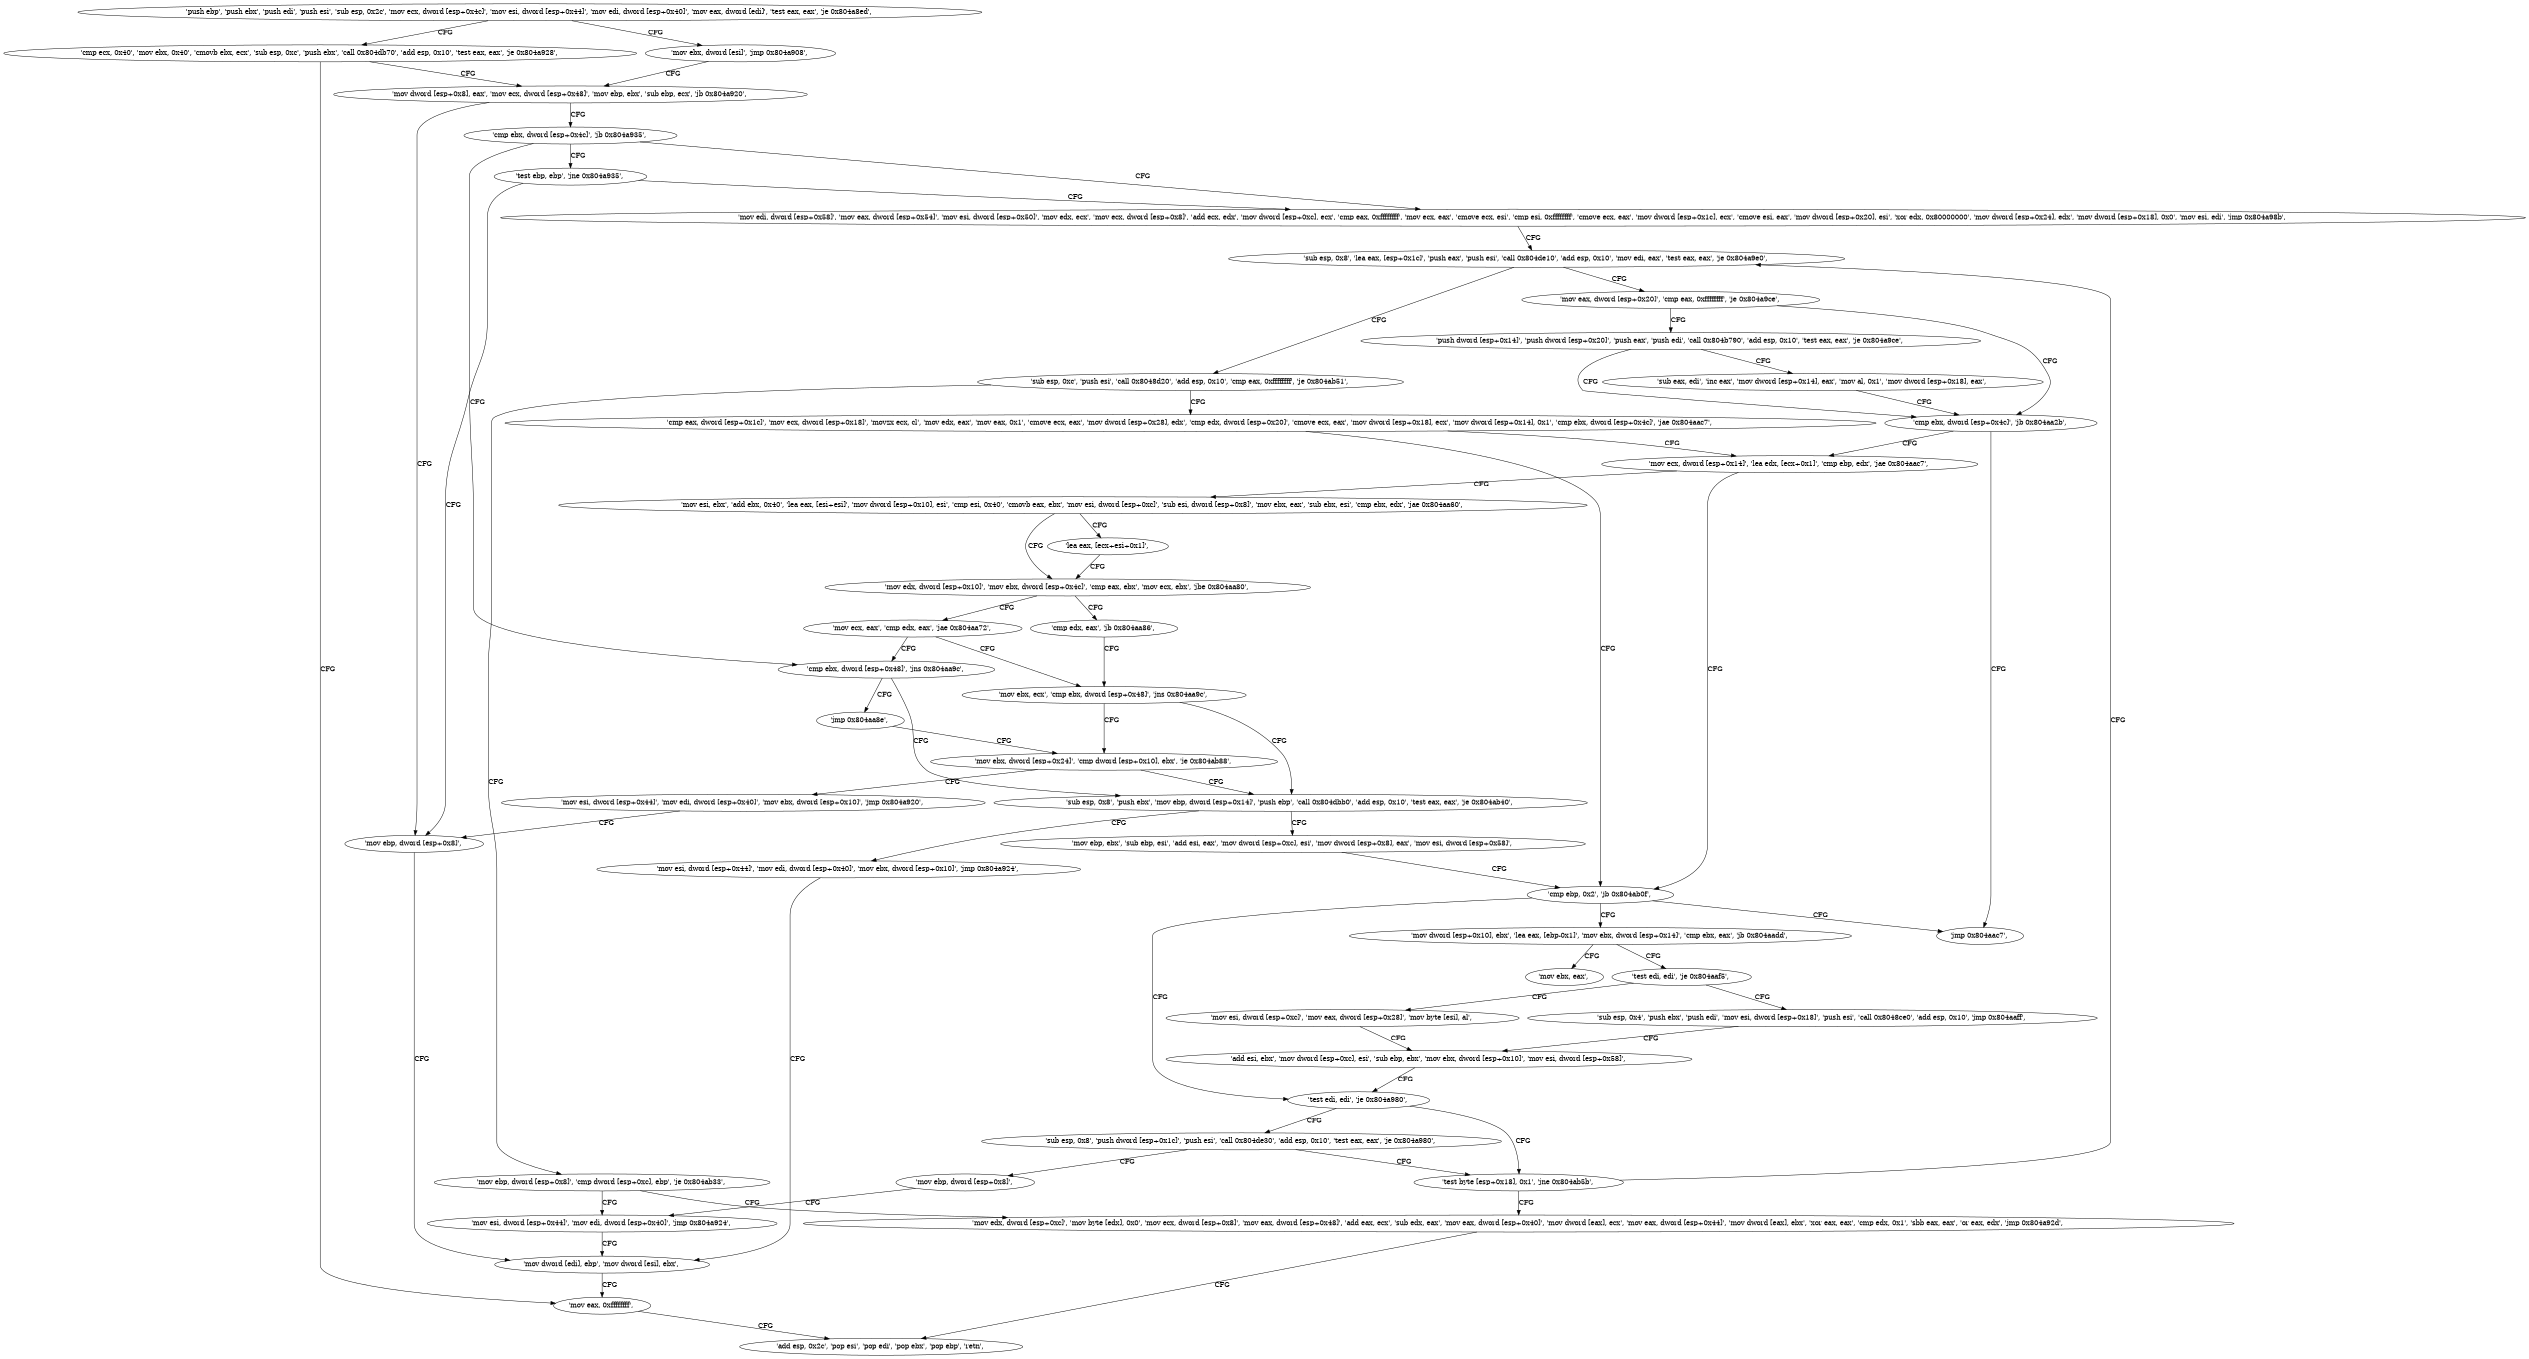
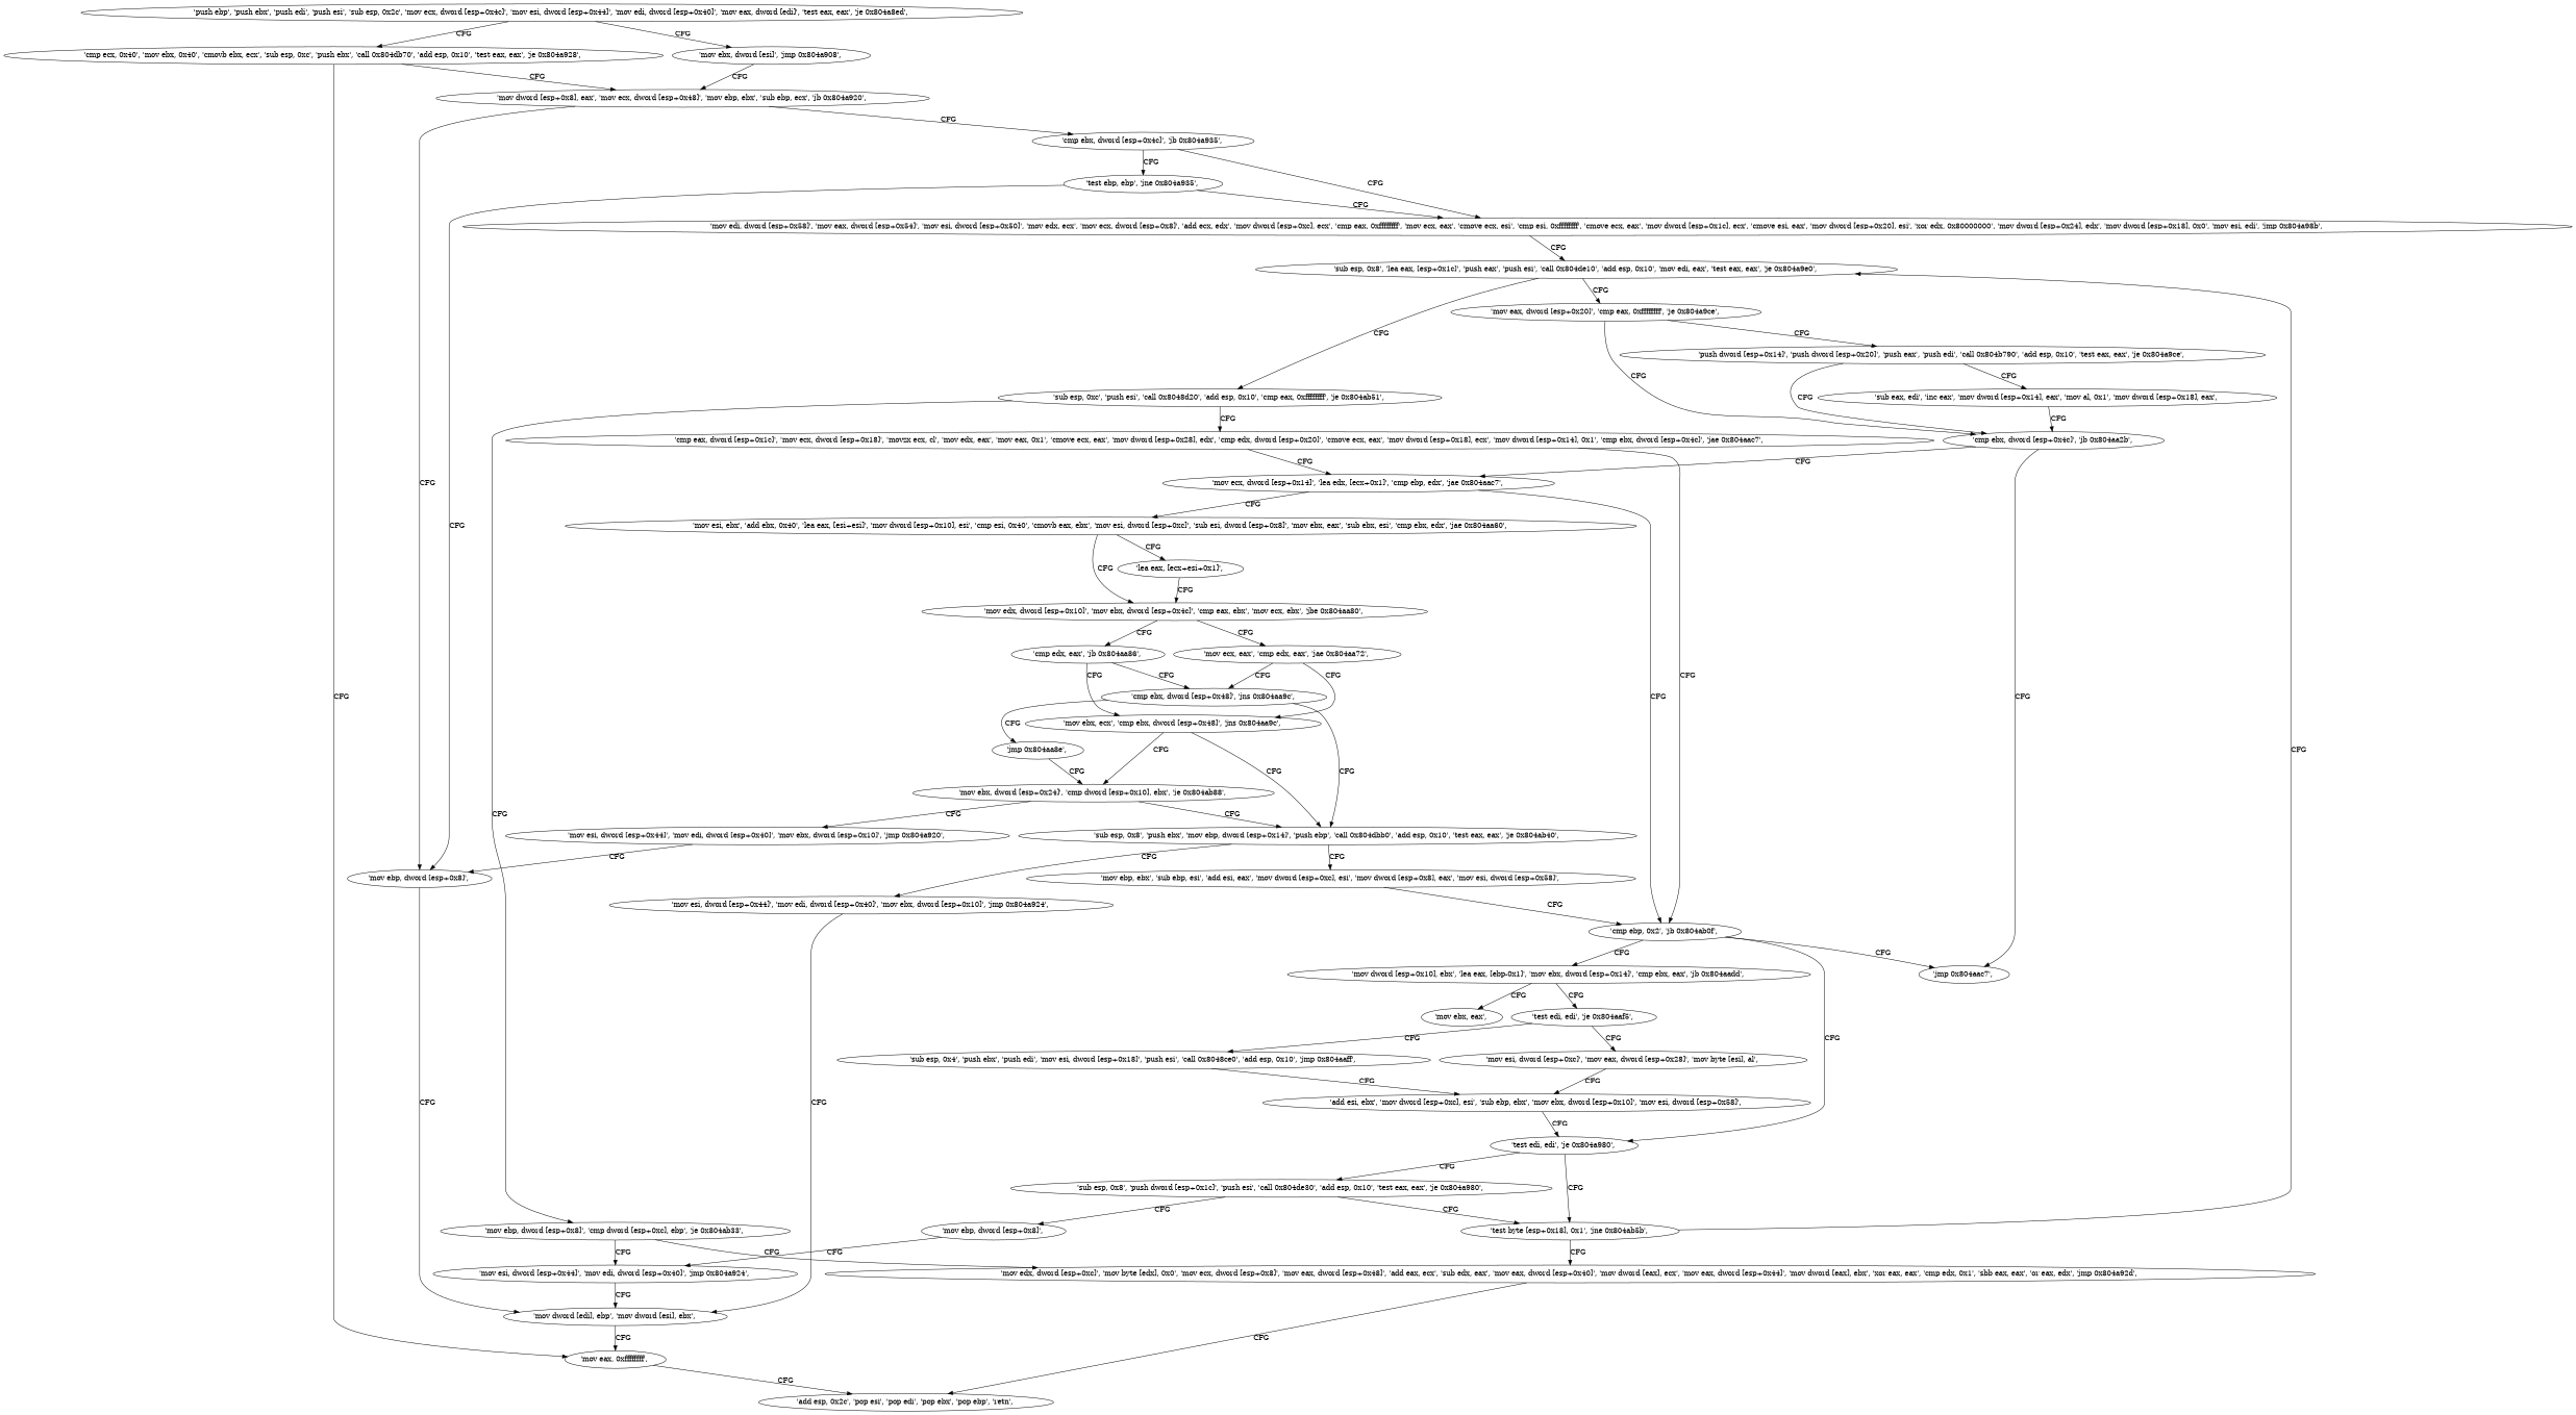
  digraph {
    n1 [label="'push ebp', 'push ebx', 'push edi', 'push esi', 'sub esp, 0x2c', 'mov ecx, dword [esp+0x4c]', 'mov esi, dword [esp+0x44]', 'mov edi, dword [esp+0x40]', 'mov eax, dword [edi]', 'test eax, eax', 'je 0x804a8ed', "]
    n2 [label="'cmp ecx, 0x40', 'mov ebx, 0x40', 'cmovb ebx, ecx', 'sub esp, 0xc', 'push ebx', 'call 0x804db70', 'add esp, 0x10', 'test eax, eax', 'je 0x804a928', "]
    n3 [label="'mov ebx, dword [esi]', 'jmp 0x804a908', "]
    n4 [label="'mov eax, 0xffffffff', "]
    n5 [label="'mov dword [esp+0x8], eax', 'mov ecx, dword [esp+0x48]', 'mov ebp, ebx', 'sub ebp, ecx', 'jb 0x804a920', "]
    n6 [label="'add esp, 0x2c', 'pop esi', 'pop edi', 'pop ebx', 'pop ebp', 'retn', "]
    n7 [label="'mov ebp, dword [esp+0x8]', "]
    n8 [label="'cmp ebx, dword [esp+0x4c]', 'jb 0x804a935', "]
    n9 [label="'mov dword [edi], ebp', 'mov dword [esi], ebx', "]
    n10 [label="'mov edi, dword [esp+0x58]', 'mov eax, dword [esp+0x54]', 'mov esi, dword [esp+0x50]', 'mov edx, ecx', 'mov ecx, dword [esp+0x8]', 'add ecx, edx', 'mov dword [esp+0xc], ecx', 'cmp eax, 0xffffffff', 'mov ecx, eax', 'cmove ecx, esi', 'cmp esi, 0xffffffff', 'cmove ecx, eax', 'mov dword [esp+0x1c], ecx', 'cmove esi, eax', 'mov dword [esp+0x20], esi', 'xor edx, 0x80000000', 'mov dword [esp+0x24], edx', 'mov dword [esp+0x18], 0x0', 'mov esi, edi', 'jmp 0x804a98b', "]
    n11 [label="'test ebp, ebp', 'jne 0x804a935', "]
    n12 [label="'sub esp, 0x8', 'lea eax, [esp+0x1c]', 'push eax', 'push esi', 'call 0x804de10', 'add esp, 0x10', 'mov edi, eax', 'test eax, eax', 'je 0x804a9e0', "]
    n13 [label="'sub esp, 0xc', 'push esi', 'call 0x8048d20', 'add esp, 0x10', 'cmp eax, 0xffffffff', 'je 0x804ab51', "]
    n14 [label="'mov eax, dword [esp+0x20]', 'cmp eax, 0xffffffff', 'je 0x804a9ce', "]
    n15 [label="'mov ebp, dword [esp+0x8]', 'cmp dword [esp+0xc], ebp', 'je 0x804ab33', "]
    n16 [label="'cmp eax, dword [esp+0x1c]', 'mov ecx, dword [esp+0x18]', 'movzx ecx, cl', 'mov edx, eax', 'mov eax, 0x1', 'cmove ecx, eax', 'mov dword [esp+0x28], edx', 'cmp edx, dword [esp+0x20]', 'cmove ecx, eax', 'mov dword [esp+0x18], ecx', 'mov dword [esp+0x14], 0x1', 'cmp ebx, dword [esp+0x4c]', 'jae 0x804aac7', "]
    n17 [label="'cmp ebx, dword [esp+0x4c]', 'jb 0x804aa2b', "]
    n18 [label="'push dword [esp+0x14]', 'push dword [esp+0x20]', 'push eax', 'push edi', 'call 0x804b790', 'add esp, 0x10', 'test eax, eax', 'je 0x804a9ce', "]
    n19 [label="'mov esi, dword [esp+0x44]', 'mov edi, dword [esp+0x40]', 'jmp 0x804a924', "]
    n20 [label="'mov edx, dword [esp+0xc]', 'mov byte [edx], 0x0', 'mov ecx, dword [esp+0x8]', 'mov eax, dword [esp+0x48]', 'add eax, ecx', 'sub edx, eax', 'mov eax, dword [esp+0x40]', 'mov dword [eax], ecx', 'mov eax, dword [esp+0x44]', 'mov dword [eax], ebx', 'xor eax, eax', 'cmp edx, 0x1', 'sbb eax, eax', 'or eax, edx', 'jmp 0x804a92d', "]
    n21 [label="'cmp ebp, 0x2', 'jb 0x804ab0f', "]
    n22 [label="'mov ecx, dword [esp+0x14]', 'lea edx, [ecx+0x1]', 'cmp ebp, edx', 'jae 0x804aac7', "]
    n23 [label="'jmp 0x804aac7', "]
    n24 [label="'sub eax, edi', 'inc eax', 'mov dword [esp+0x14], eax', 'mov al, 0x1', 'mov dword [esp+0x18], eax', "]
    n25 [label="'test edi, edi', 'je 0x804a980', "]
    n26 [label="'mov dword [esp+0x10], ebx', 'lea eax, [ebp-0x1]', 'mov ebx, dword [esp+0x14]', 'cmp ebx, eax', 'jb 0x804aadd', "]
    n27 [label="'mov esi, ebx', 'add ebx, 0x40', 'lea eax, [esi+esi]', 'mov dword [esp+0x10], esi', 'cmp esi, 0x40', 'cmovb eax, ebx', 'mov esi, dword [esp+0xc]', 'sub esi, dword [esp+0x8]', 'mov ebx, eax', 'sub ebx, esi', 'cmp ebx, edx', 'jae 0x804aa60', "]
    n28 [label="'test byte [esp+0x18], 0x1', 'jne 0x804ab5b', "]
    n29 [label="'sub esp, 0x8', 'push dword [esp+0x1c]', 'push esi', 'call 0x804de30', 'add esp, 0x10', 'test eax, eax', 'je 0x804a980', "]
    n30 [label="'test edi, edi', 'je 0x804aaf5', "]
    n31 [label="'mov ebx, eax', "]
    n32 [label="'mov edx, dword [esp+0x10]', 'mov ebx, dword [esp+0x4c]', 'cmp eax, ebx', 'mov ecx, ebx', 'jbe 0x804aa80', "]
    n33 [label="'lea eax, [ecx+esi+0x1]', "]
    n34 [label="'mov ebp, dword [esp+0x8]', "]
    n35 [label="'mov esi, dword [esp+0xc]', 'mov eax, dword [esp+0x28]', 'mov byte [esi], al', "]
    n36 [label="'sub esp, 0x4', 'push ebx', 'push edi', 'mov esi, dword [esp+0x18]', 'push esi', 'call 0x8048ce0', 'add esp, 0x10', 'jmp 0x804aaff', "]
    n37 [label="'mov ecx, eax', 'cmp edx, eax', 'jae 0x804aa72', "]
    n38 [label="'cmp edx, eax', 'jb 0x804aa86', "]
    n39 [label="'add esi, ebx', 'mov dword [esp+0xc], esi', 'sub ebp, ebx', 'mov ebx, dword [esp+0x10]', 'mov esi, dword [esp+0x58]', "]
    n40 [label="'cmp ebx, dword [esp+0x48]', 'jns 0x804aa9c', "]
    n41 [label="'mov ebx, ecx', 'cmp ebx, dword [esp+0x48]', 'jns 0x804aa9c', "]
    n42 [label="'sub esp, 0x8', 'push ebx', 'mov ebp, dword [esp+0x14]', 'push ebp', 'call 0x804dbb0', 'add esp, 0x10', 'test eax, eax', 'je 0x804ab40', "]
    n43 [label="'jmp 0x804aa8e', "]
    n44 [label="'mov ebx, dword [esp+0x24]', 'cmp dword [esp+0x10], ebx', 'je 0x804ab88', "]
    n45 [label="'mov esi, dword [esp+0x44]', 'mov edi, dword [esp+0x40]', 'mov ebx, dword [esp+0x10]', 'jmp 0x804a924', "]
    n46 [label="'mov ebp, ebx', 'sub ebp, esi', 'add esi, eax', 'mov dword [esp+0xc], esi', 'mov dword [esp+0x8], eax', 'mov esi, dword [esp+0x58]', "]
    n47 [label="'mov esi, dword [esp+0x44]', 'mov edi, dword [esp+0x40]', 'mov ebx, dword [esp+0x10]', 'jmp 0x804a920', "]
    n1 -> n2 [label=CFG]
    n1 -> n3 [label=CFG]
    n2 -> n4 [label=CFG]
    n2 -> n5 [label=CFG]
    n3 -> n5 [label=CFG]
    n4 -> n6 [label=CFG]
    n5 -> n7 [label=CFG]
    n5 -> n8 [label=CFG]
    n7 -> n9 [label=CFG]
    n8 -> n10 [label=CFG]
    n8 -> n11 [label=CFG]
    n9 -> n4 [label=CFG]
    n10 -> n12 [label=CFG]
    n11 -> n7 [label=CFG]
    n11 -> n10 [label=CFG]
    n12 -> n13 [label=CFG]
    n12 -> n14 [label=CFG]
    n13 -> n15 [label=CFG]
    n13 -> n16 [label=CFG]
    n14 -> n17 [label=CFG]
    n14 -> n18 [label=CFG]
    n15 -> n19 [label=CFG]
    n15 -> n20 [label=CFG]
    n16 -> n21 [label=CFG]
    n16 -> n22 [label=CFG]
    n17 -> n22 [label=CFG]
    n17 -> n23 [label=CFG]
    n18 -> n17 [label=CFG]
    n18 -> n24 [label=CFG]
    n19 -> n9 [label=CFG]
    n20 -> n6 [label=CFG]
    n21 -> n23 [label=CFG]
    n21 -> n25 [label=CFG]
    n21 -> n26 [label=CFG]
    n22 -> n21 [label=CFG]
    n22 -> n27 [label=CFG]
    n24 -> n17 [label=CFG]
    n25 -> n28 [label=CFG]
    n25 -> n29 [label=CFG]
    n26 -> n30 [label=CFG]
    n26 -> n31 [label=CFG]
    n27 -> n32 [label=CFG]
    n27 -> n33 [label=CFG]
    n28 -> n12 [label=CFG]
    n28 -> n20 [label=CFG]
    n29 -> n28 [label=CFG]
    n29 -> n34 [label=CFG]
    n30 -> n35 [label=CFG]
    n30 -> n36 [label=CFG]
    n32 -> n37 [label=CFG]
    n32 -> n38 [label=CFG]
    n33 -> n32 [label=CFG]
    n34 -> n19 [label=CFG]
    n35 -> n39 [label=CFG]
    n36 -> n39 [label=CFG]
    n37 -> n40 [label=CFG]
    n37 -> n41 [label=CFG]
-   n8 -> n40 [label=CFG]
+   n38 -> n40 [label=CFG]
    n38 -> n41 [label=CFG]
    n39 -> n25 [label=CFG]
    n40 -> n42 [label=CFG]
    n40 -> n43 [label=CFG]
    n41 -> n42 [label=CFG]
    n41 -> n44 [label=CFG]
    n42 -> n45 [label=CFG]
    n42 -> n46 [label=CFG]
    n43 -> n44 [label=CFG]
    n44 -> n42 [label=CFG]
    n44 -> n47 [label=CFG]
    n45 -> n9 [label=CFG]
    n46 -> n21 [label=CFG]
    n47 -> n7 [label=CFG]
  }
